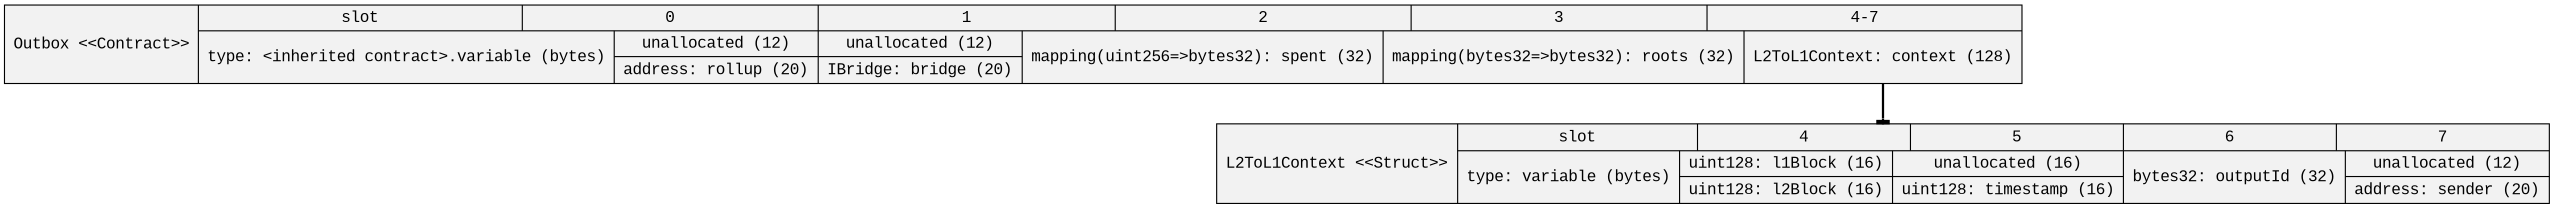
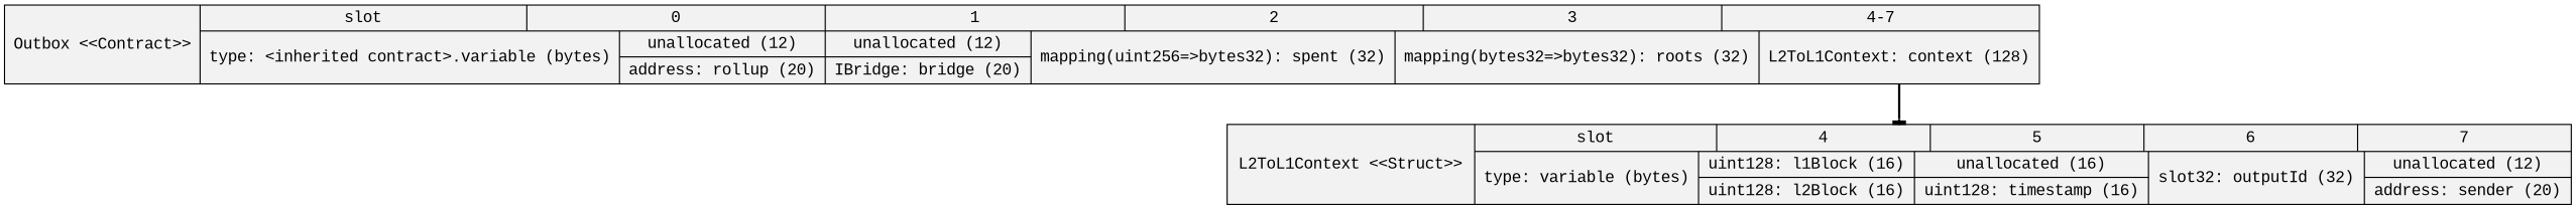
  digraph {
    arrowhead=open
    color=black
    rankdir=TB
    node [fillcolor=gray95 fontname="Courier New" shape=record style=filled]
    n1 [label="Outbox \<\<Contract\>\>\n | {{ slot| 0 | 1 | 2 | 3 | 4-7 } | { type: \<inherited contract\>.variable (bytes) | {  unallocated (12)  |  address: rollup (20) } | {  unallocated (12)  |  IBridge: bridge (20) } | {  mapping\(uint256=\>bytes32\): spent (32) } | {  mapping\(bytes32=\>bytes32\): roots (32) } | { <10> L2ToL1Context: context (128) }}}"]
-   n2 [label="L2ToL1Context \<\<Struct\>\>\n | {{ slot| 4 | 5 | 6 | 7 } | { type: variable (bytes) | {  uint128: l1Block (16)  |  uint128: l2Block (16) } | {  unallocated (16)  |  uint128: timestamp (16) } | {  bytes32: outputId (32) } | {  unallocated (12)  |  address: sender (20) }}}"]
+   n2 [label="L2ToL1Context \<\<Struct\>\>\n | {{ slot| 4 | 5 | 6 | 7 } | { type: variable (bytes) | {  uint128: l1Block (16)  |  uint128: l2Block (16) } | {  unallocated (16)  |  uint128: timestamp (16) } | {  slot32: outputId (32) } | {  unallocated (12)  |  address: sender (20) }}}"]
    n1 -> n2 [tailport=10 style=bold arrowhead=tee]
  }
